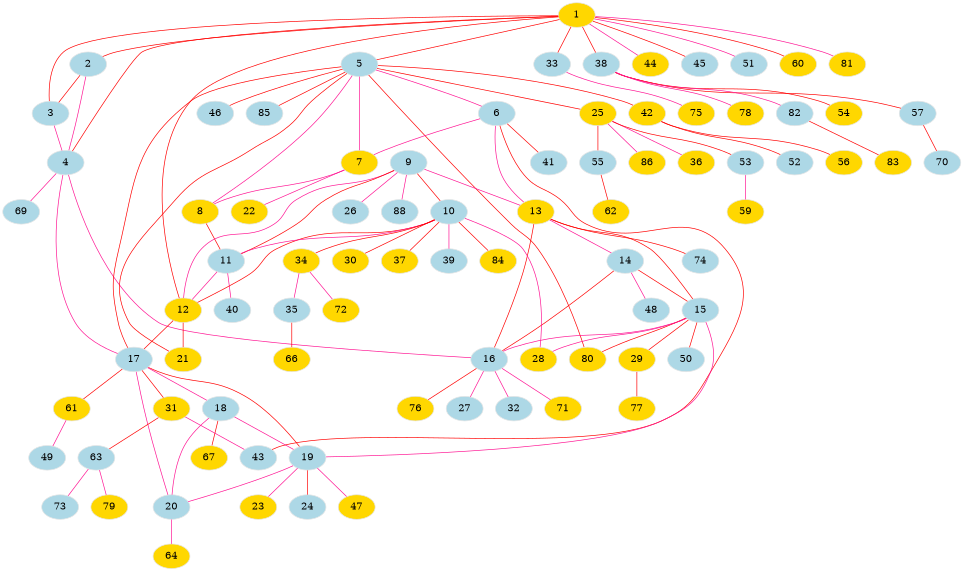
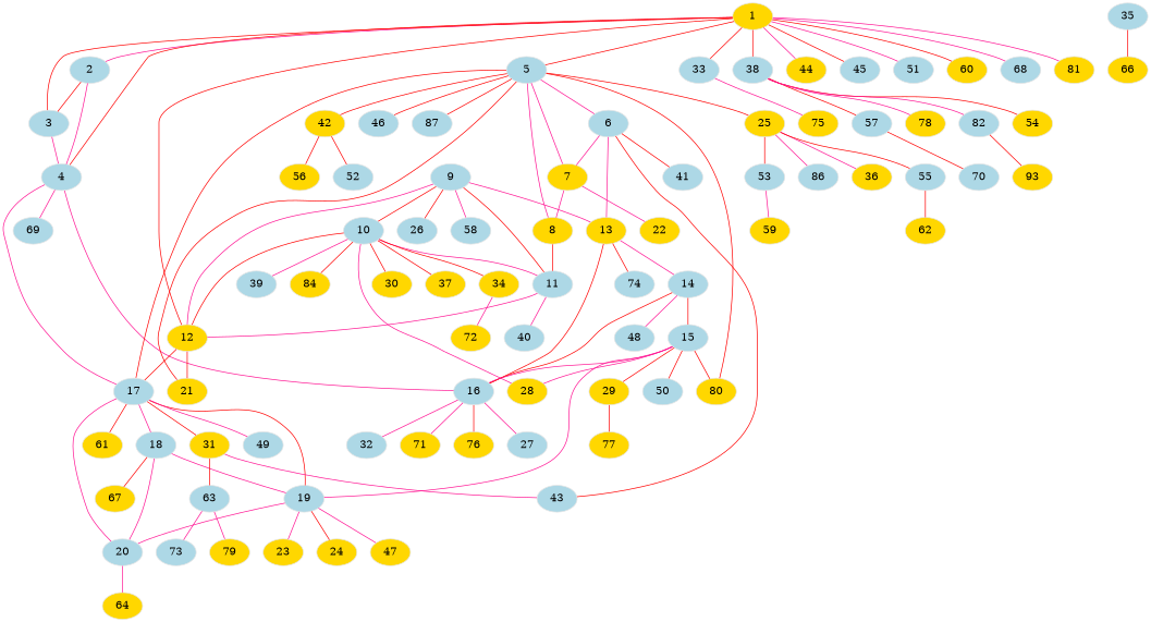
  graph {
    node [color=gray90 fillcolor=lightblue style=filled]
    edge [color=red]
    1 [fillcolor=gold]
    2
    3
    4
    5
    12 [fillcolor=gold]
    33
    38
    44 [fillcolor=gold]
    45
    51
    60 [fillcolor=gold]
+   68
    81 [fillcolor=gold]
    16
    17
    69
    6
    7 [fillcolor=gold]
    8 [fillcolor=gold]
    21 [fillcolor=gold]
    25 [fillcolor=gold]
    42 [fillcolor=gold]
    46
    80 [fillcolor=gold]
-   85
+   85 [label=87]
    75 [fillcolor=gold]
    54 [fillcolor=gold]
    57
    78 [fillcolor=gold]
    82
    27
    32
    71 [fillcolor=gold]
    76 [fillcolor=gold]
    19
    18
    20
    31 [fillcolor=gold]
    49
    61 [fillcolor=gold]
    13 [fillcolor=gold]
    41
    43
    22 [fillcolor=gold]
    11
    36 [fillcolor=gold]
    53
    55
-   86 [fillcolor=gold]
+   86
    52
    56 [fillcolor=gold]
    14
    15
    74
    40
    9
    10
    26
-   58 [label=88]
+   58
    28 [fillcolor=gold]
    30 [fillcolor=gold]
    34 [fillcolor=gold]
    37 [fillcolor=gold]
    39
    84 [fillcolor=gold]
    35
    72 [fillcolor=gold]
    48
    29 [fillcolor=gold]
    50
    23 [fillcolor=gold]
-   24
+   24 [fillcolor=gold]
    47 [fillcolor=gold]
    77 [fillcolor=gold]
    67 [fillcolor=gold]
    64 [fillcolor=gold]
    63
    59 [fillcolor=gold]
    62 [fillcolor=gold]
    73
    79 [fillcolor=gold]
    66 [fillcolor=gold]
    70
-   83 [fillcolor=gold]
-   1 -- 2
+   83 [fillcolor=gold label=93]
+   1 -- 2 [color=deeppink]
    1 -- 3
    1 -- 4
    1 -- 5
    1 -- 12
    1 -- 33
    1 -- 38
    1 -- 44 [color=deeppink]
    1 -- 45
    1 -- 51 [color=deeppink]
    1 -- 60
+   1 -- 68 [color=deeppink]
    1 -- 81 [color=deeppink]
    2 -- 3
    2 -- 4 [color=deeppink]
    3 -- 4 [color=deeppink]
    4 -- 16 [color=deeppink]
    4 -- 17 [color=deeppink]
    4 -- 69 [color=deeppink]
    5 -- 17
    5 -- 6 [color=deeppink]
    5 -- 7 [color=deeppink]
    5 -- 8 [color=deeppink]
    5 -- 21
    5 -- 25
    5 -- 42
    5 -- 46
    5 -- 80
    5 -- 85
    12 -- 17
    12 -- 21
    33 -- 75 [color=deeppink]
    38 -- 54
    38 -- 57
    38 -- 78 [color=deeppink]
    38 -- 82 [color=deeppink]
    16 -- 27 [color=deeppink]
    16 -- 32 [color=deeppink]
    16 -- 71 [color=deeppink]
    16 -- 76
    17 -- 19
    17 -- 18 [color=deeppink]
    17 -- 20 [color=deeppink]
    17 -- 31
-   61 -- 49 [color=deeppink]
+   17 -- 49 [color=deeppink]
    17 -- 61
    6 -- 7 [color=deeppink]
    6 -- 13 [color=deeppink]
    6 -- 41
    6 -- 43
    7 -- 8 [color=deeppink]
    7 -- 22 [color=deeppink]
    8 -- 11
    25 -- 36 [color=deeppink]
    25 -- 53
    25 -- 55
    25 -- 86 [color=deeppink]
    42 -- 52
    42 -- 56
    57 -- 70
    82 -- 83
    19 -- 20 [color=deeppink]
    19 -- 23 [color=deeppink]
    19 -- 24
    19 -- 47 [color=deeppink]
    18 -- 19 [color=deeppink]
    18 -- 20 [color=deeppink]
    18 -- 67
    20 -- 64 [color=deeppink]
    31 -- 43 [color=deeppink]
    31 -- 63
    13 -- 16
    13 -- 14 [color=deeppink]
-   13 -- 15
    13 -- 74
    11 -- 12 [color=deeppink]
    11 -- 40 [color=deeppink]
    53 -- 59 [color=deeppink]
    55 -- 62
    14 -- 16
    14 -- 15
    14 -- 48 [color=deeppink]
    15 -- 16 [color=deeppink]
    15 -- 80
    15 -- 19 [color=deeppink]
    15 -- 28 [color=deeppink]
    15 -- 29
    15 -- 50
    9 -- 12 [color=deeppink]
    9 -- 13 [color=deeppink]
    9 -- 11
    9 -- 10
-   9 -- 26 [color=deeppink]
+   9 -- 26
    9 -- 58 [color=deeppink]
    10 -- 12
    10 -- 11 [color=deeppink]
    10 -- 28 [color=deeppink]
    10 -- 30
    10 -- 34
    10 -- 37
    10 -- 39 [color=deeppink]
    10 -- 84
-   34 -- 35 [color=deeppink]
    34 -- 72 [color=deeppink]
    35 -- 66
    29 -- 77
    63 -- 73 [color=deeppink]
    63 -- 79 [color=deeppink]
  }
